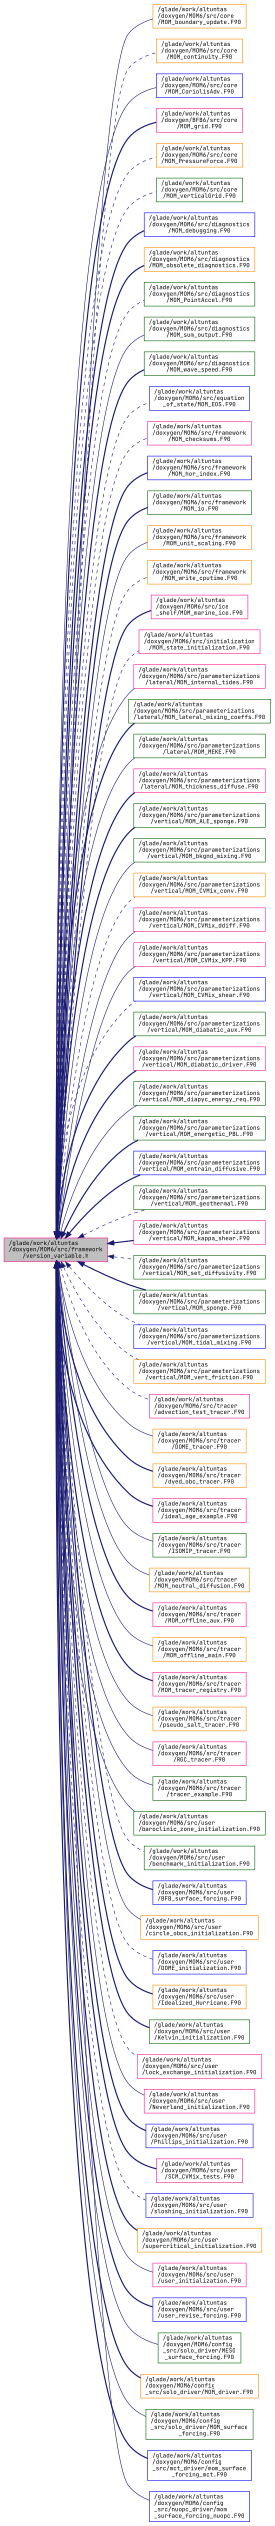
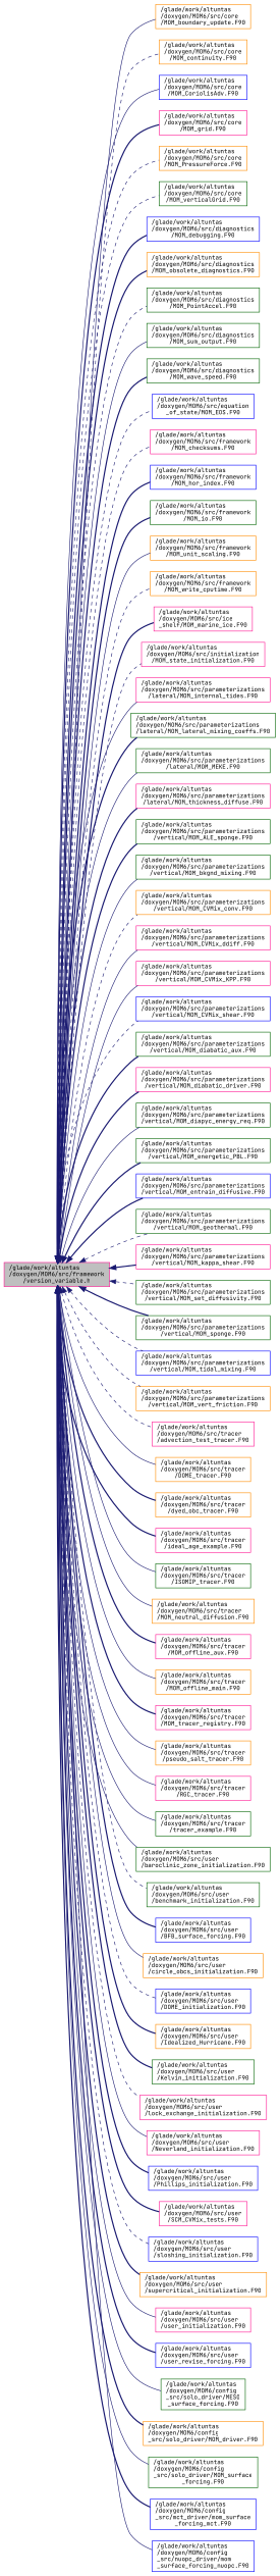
  digraph {
    rankdir=LR
    fontname="JetBrains Mono"
    node [color=darkgreen fillcolor=white fontname="JetBrains Mono" fontsize=10 shape=record style=filled]
    edge [color=midnightblue dir=back fontname="JetBrains Mono" fontsize=10 labelfontname=Helvetica labelfontsize=10 style=bold]
    n1 [color=deeppink fillcolor=grey75 fontcolor=black height=0.2 label="/glade/work/altuntas\l/doxygen/MOM6/src/framework\l/version_variable.h" width=0.4]
    n2 [color=darkorange height=0.2 label="/glade/work/altuntas\l/doxygen/MOM6/src/core\l/MOM_boundary_update.F90" width=0.4]
    n3 [color=darkorange height=0.2 label="/glade/work/altuntas\l/doxygen/MOM6/src/core\l/MOM_continuity.F90" width=0.4]
    n4 [color=blue height=0.2 label="/glade/work/altuntas\l/doxygen/MOM6/src/core\l/MOM_CoriolisAdv.F90" width=0.4]
-   n5 [color=deeppink height=0.2 label="/glade/work/altuntas\l/doxygen/BFB6/src/core\l/MOM_grid.F90" width=0.4]
+   n5 [color=deeppink height=0.2 label="/glade/work/altuntas\l/doxygen/MOM6/src/core\l/MOM_grid.F90" width=0.4]
    n6 [color=darkorange height=0.2 label="/glade/work/altuntas\l/doxygen/MOM6/src/core\l/MOM_PressureForce.F90" width=0.4]
    n7 [height=0.2 label="/glade/work/altuntas\l/doxygen/MOM6/src/core\l/MOM_verticalGrid.F90" width=0.4]
    n8 [color=blue height=0.2 label="/glade/work/altuntas\l/doxygen/MOM6/src/diagnostics\l/MOM_debugging.F90" width=0.4]
    n9 [color=darkorange height=0.2 label="/glade/work/altuntas\l/doxygen/MOM6/src/diagnostics\l/MOM_obsolete_diagnostics.F90" width=0.4]
    n10 [height=0.2 label="/glade/work/altuntas\l/doxygen/MOM6/src/diagnostics\l/MOM_PointAccel.F90" width=0.4]
    n11 [height=0.2 label="/glade/work/altuntas\l/doxygen/MOM6/src/diagnostics\l/MOM_sum_output.F90" width=0.4]
    n12 [height=0.2 label="/glade/work/altuntas\l/doxygen/MOM6/src/diagnostics\l/MOM_wave_speed.F90" width=0.4]
    n13 [color=blue height=0.2 label="/glade/work/altuntas\l/doxygen/MOM6/src/equation\l_of_state/MOM_EOS.F90" width=0.4]
    n14 [color=deeppink height=0.2 label="/glade/work/altuntas\l/doxygen/MOM6/src/framework\l/MOM_checksums.F90" width=0.4]
    n15 [color=blue height=0.2 label="/glade/work/altuntas\l/doxygen/MOM6/src/framework\l/MOM_hor_index.F90" width=0.4]
    n16 [height=0.2 label="/glade/work/altuntas\l/doxygen/MOM6/src/framework\l/MOM_io.F90" width=0.4]
    n17 [color=darkorange height=0.2 label="/glade/work/altuntas\l/doxygen/MOM6/src/framework\l/MOM_unit_scaling.F90" width=0.4]
    n18 [color=darkorange height=0.2 label="/glade/work/altuntas\l/doxygen/MOM6/src/framework\l/MOM_write_cputime.F90" width=0.4]
    n19 [color=deeppink height=0.2 label="/glade/work/altuntas\l/doxygen/MOM6/src/ice\l_shelf/MOM_marine_ice.F90" width=0.4]
    n20 [color=deeppink height=0.2 label="/glade/work/altuntas\l/doxygen/MOM6/src/initialization\l/MOM_state_initialization.F90" width=0.4]
    n21 [color=deeppink height=0.2 label="/glade/work/altuntas\l/doxygen/MOM6/src/parameterizations\l/lateral/MOM_internal_tides.F90" width=0.4]
    n22 [height=0.2 label="/glade/work/altuntas\l/doxygen/MOM6/src/parameterizations\l/lateral/MOM_lateral_mixing_coeffs.F90" width=0.4]
    n23 [height=0.2 label="/glade/work/altuntas\l/doxygen/MOM6/src/parameterizations\l/lateral/MOM_MEKE.F90" width=0.4]
    n24 [color=deeppink height=0.2 label="/glade/work/altuntas\l/doxygen/MOM6/src/parameterizations\l/lateral/MOM_thickness_diffuse.F90" width=0.4]
    n25 [height=0.2 label="/glade/work/altuntas\l/doxygen/MOM6/src/parameterizations\l/vertical/MOM_ALE_sponge.F90" width=0.4]
    n26 [height=0.2 label="/glade/work/altuntas\l/doxygen/MOM6/src/parameterizations\l/vertical/MOM_bkgnd_mixing.F90" width=0.4]
    n27 [color=darkorange height=0.2 label="/glade/work/altuntas\l/doxygen/MOM6/src/parameterizations\l/vertical/MOM_CVMix_conv.F90" width=0.4]
    n28 [color=deeppink height=0.2 label="/glade/work/altuntas\l/doxygen/MOM6/src/parameterizations\l/vertical/MOM_CVMix_ddiff.F90" width=0.4]
    n29 [color=deeppink height=0.2 label="/glade/work/altuntas\l/doxygen/MOM6/src/parameterizations\l/vertical/MOM_CVMix_KPP.F90" width=0.4]
    n30 [color=blue height=0.2 label="/glade/work/altuntas\l/doxygen/MOM6/src/parameterizations\l/vertical/MOM_CVMix_shear.F90" width=0.4]
    n31 [height=0.2 label="/glade/work/altuntas\l/doxygen/MOM6/src/parameterizations\l/vertical/MOM_diabatic_aux.F90" width=0.4]
    n32 [color=deeppink height=0.2 label="/glade/work/altuntas\l/doxygen/MOM6/src/parameterizations\l/vertical/MOM_diabatic_driver.F90" width=0.4]
    n33 [height=0.2 label="/glade/work/altuntas\l/doxygen/MOM6/src/parameterizations\l/vertical/MOM_diapyc_energy_req.F90" width=0.4]
    n34 [height=0.2 label="/glade/work/altuntas\l/doxygen/MOM6/src/parameterizations\l/vertical/MOM_energetic_PBL.F90" width=0.4]
    n35 [color=blue height=0.2 label="/glade/work/altuntas\l/doxygen/MOM6/src/parameterizations\l/vertical/MOM_entrain_diffusive.F90" width=0.4]
    n36 [height=0.2 label="/glade/work/altuntas\l/doxygen/MOM6/src/parameterizations\l/vertical/MOM_geothermal.F90" width=0.4]
    n37 [color=deeppink height=0.2 label="/glade/work/altuntas\l/doxygen/MOM6/src/parameterizations\l/vertical/MOM_kappa_shear.F90" width=0.4]
    n38 [height=0.2 label="/glade/work/altuntas\l/doxygen/MOM6/src/parameterizations\l/vertical/MOM_set_diffusivity.F90" width=0.4]
    n39 [height=0.2 label="/glade/work/altuntas\l/doxygen/MOM6/src/parameterizations\l/vertical/MOM_sponge.F90" width=0.4]
    n40 [color=blue height=0.2 label="/glade/work/altuntas\l/doxygen/MOM6/src/parameterizations\l/vertical/MOM_tidal_mixing.F90" width=0.4]
    n41 [color=darkorange height=0.2 label="/glade/work/altuntas\l/doxygen/MOM6/src/parameterizations\l/vertical/MOM_vert_friction.F90" width=0.4]
    n42 [color=deeppink height=0.2 label="/glade/work/altuntas\l/doxygen/MOM6/src/tracer\l/advection_test_tracer.F90" width=0.4]
    n43 [color=darkorange height=0.2 label="/glade/work/altuntas\l/doxygen/MOM6/src/tracer\l/DOME_tracer.F90" width=0.4]
    n44 [color=darkorange height=0.2 label="/glade/work/altuntas\l/doxygen/MOM6/src/tracer\l/dyed_obc_tracer.F90" width=0.4]
    n45 [color=deeppink height=0.2 label="/glade/work/altuntas\l/doxygen/MOM6/src/tracer\l/ideal_age_example.F90" width=0.4]
    n46 [height=0.2 label="/glade/work/altuntas\l/doxygen/MOM6/src/tracer\l/ISOMIP_tracer.F90" width=0.4]
    n47 [color=darkorange height=0.2 label="/glade/work/altuntas\l/doxygen/MOM6/src/tracer\l/MOM_neutral_diffusion.F90" width=0.4]
    n48 [color=deeppink height=0.2 label="/glade/work/altuntas\l/doxygen/MOM6/src/tracer\l/MOM_offline_aux.F90" width=0.4]
    n49 [color=darkorange height=0.2 label="/glade/work/altuntas\l/doxygen/MOM6/src/tracer\l/MOM_offline_main.F90" width=0.4]
    n50 [color=deeppink height=0.2 label="/glade/work/altuntas\l/doxygen/MOM6/src/tracer\l/MOM_tracer_registry.F90" width=0.4]
    n51 [color=darkorange height=0.2 label="/glade/work/altuntas\l/doxygen/MOM6/src/tracer\l/pseudo_salt_tracer.F90" width=0.4]
    n52 [color=deeppink height=0.2 label="/glade/work/altuntas\l/doxygen/MOM6/src/tracer\l/RGC_tracer.F90" width=0.4]
    n53 [height=0.2 label="/glade/work/altuntas\l/doxygen/MOM6/src/tracer\l/tracer_example.F90" width=0.4]
    n54 [height=0.2 label="/glade/work/altuntas\l/doxygen/MOM6/src/user\l/baroclinic_zone_initialization.F90" width=0.4]
    n55 [height=0.2 label="/glade/work/altuntas\l/doxygen/MOM6/src/user\l/benchmark_initialization.F90" width=0.4]
    n56 [color=blue height=0.2 label="/glade/work/altuntas\l/doxygen/MOM6/src/user\l/BFB_surface_forcing.F90" width=0.4]
    n57 [color=darkorange height=0.2 label="/glade/work/altuntas\l/doxygen/MOM6/src/user\l/circle_obcs_initialization.F90" width=0.4]
    n58 [color=blue height=0.2 label="/glade/work/altuntas\l/doxygen/MOM6/src/user\l/DOME_initialization.F90" width=0.4]
    n59 [color=darkorange height=0.2 label="/glade/work/altuntas\l/doxygen/MOM6/src/user\l/Idealized_Hurricane.F90" width=0.4]
    n60 [height=0.2 label="/glade/work/altuntas\l/doxygen/MOM6/src/user\l/Kelvin_initialization.F90" width=0.4]
    n61 [color=deeppink height=0.2 label="/glade/work/altuntas\l/doxygen/MOM6/src/user\l/lock_exchange_initialization.F90" width=0.4]
    n62 [color=deeppink height=0.2 label="/glade/work/altuntas\l/doxygen/MOM6/src/user\l/Neverland_initialization.F90" width=0.4]
    n63 [color=blue height=0.2 label="/glade/work/altuntas\l/doxygen/MOM6/src/user\l/Phillips_initialization.F90" width=0.4]
    n64 [color=deeppink height=0.2 label="/glade/work/altuntas\l/doxygen/MOM6/src/user\l/SCM_CVMix_tests.F90" width=0.4]
    n65 [color=blue height=0.2 label="/glade/work/altuntas\l/doxygen/MOM6/src/user\l/sloshing_initialization.F90" width=0.4]
    n66 [color=darkorange height=0.2 label="/glade/work/altuntas\l/doxygen/MOM6/src/user\l/supercritical_initialization.F90" width=0.4]
    n67 [color=deeppink height=0.2 label="/glade/work/altuntas\l/doxygen/MOM6/src/user\l/user_initialization.F90" width=0.4]
    n68 [color=blue height=0.2 label="/glade/work/altuntas\l/doxygen/MOM6/src/user\l/user_revise_forcing.F90" width=0.4]
    n69 [height=0.2 label="/glade/work/altuntas\l/doxygen/MOM6/config\l_src/solo_driver/MESO\l_surface_forcing.F90" width=0.4]
    n70 [color=darkorange height=0.2 label="/glade/work/altuntas\l/doxygen/MOM6/config\l_src/solo_driver/MOM_driver.F90" width=0.4]
    n71 [height=0.2 label="/glade/work/altuntas\l/doxygen/MOM6/config\l_src/solo_driver/MOM_surface\l_forcing.F90" width=0.4]
    n72 [color=blue height=0.2 label="/glade/work/altuntas\l/doxygen/MOM6/config\l_src/mct_driver/mom_surface\l_forcing_mct.F90" width=0.4]
    n73 [color=blue height=0.2 label="/glade/work/altuntas\l/doxygen/MOM6/config\l_src/nuopc_driver/mom\l_surface_forcing_nuopc.F90" width=0.4]
    n1 -> n2 [style=solid]
    n1 -> n3 [style=dashed]
    n1 -> n4 [style=solid]
    n1 -> n5
    n1 -> n6 [style=dashed]
    n1 -> n7 [style=dashed]
    n1 -> n8
    n1 -> n9
    n1 -> n10 [style=dashed]
    n1 -> n11 [style=solid]
    n1 -> n12
    n1 -> n13 [style=dashed]
    n1 -> n14 [style=dashed]
    n1 -> n15
    n1 -> n16
    n1 -> n17 [style=solid]
    n1 -> n18 [style=dashed]
    n1 -> n19
    n1 -> n20 [style=dashed]
    n1 -> n21 [style=solid]
    n1 -> n22
    n1 -> n23 [style=solid]
    n1 -> n24
    n1 -> n25
    n1 -> n26 [style=solid]
    n1 -> n27 [style=dashed]
    n1 -> n28 [style=solid]
    n1 -> n29 [style=solid]
    n1 -> n30 [style=dashed]
    n1 -> n31
    n1 -> n32
    n1 -> n33 [style=solid]
    n1 -> n34
    n1 -> n35
    n1 -> n36 [style=dashed]
    n1 -> n37
    n1 -> n38 [style=dashed]
    n1 -> n39
    n1 -> n40 [style=dashed]
    n1 -> n41 [style=dashed]
    n1 -> n42 [style=dashed]
    n1 -> n43 [style=solid]
    n1 -> n44
    n1 -> n45
    n1 -> n46 [style=solid]
    n1 -> n47 [style=solid]
    n1 -> n48
    n1 -> n49 [style=solid]
    n1 -> n50
    n1 -> n51 [style=solid]
    n1 -> n52 [style=solid]
    n1 -> n53 [style=solid]
    n1 -> n54 [style=solid]
    n1 -> n55 [style=dashed]
    n1 -> n56
    n1 -> n57 [style=solid]
    n1 -> n58 [style=dashed]
    n1 -> n59
    n1 -> n60
    n1 -> n61 [style=dashed]
    n1 -> n62 [style=solid]
    n1 -> n63
    n1 -> n64
    n1 -> n65 [style=dashed]
    n1 -> n66
    n1 -> n67 [style=solid]
    n1 -> n68
    n1 -> n69 [style=solid]
    n1 -> n70
    n1 -> n71 [style=solid]
    n1 -> n72
    n1 -> n73 [style=solid]
  }
